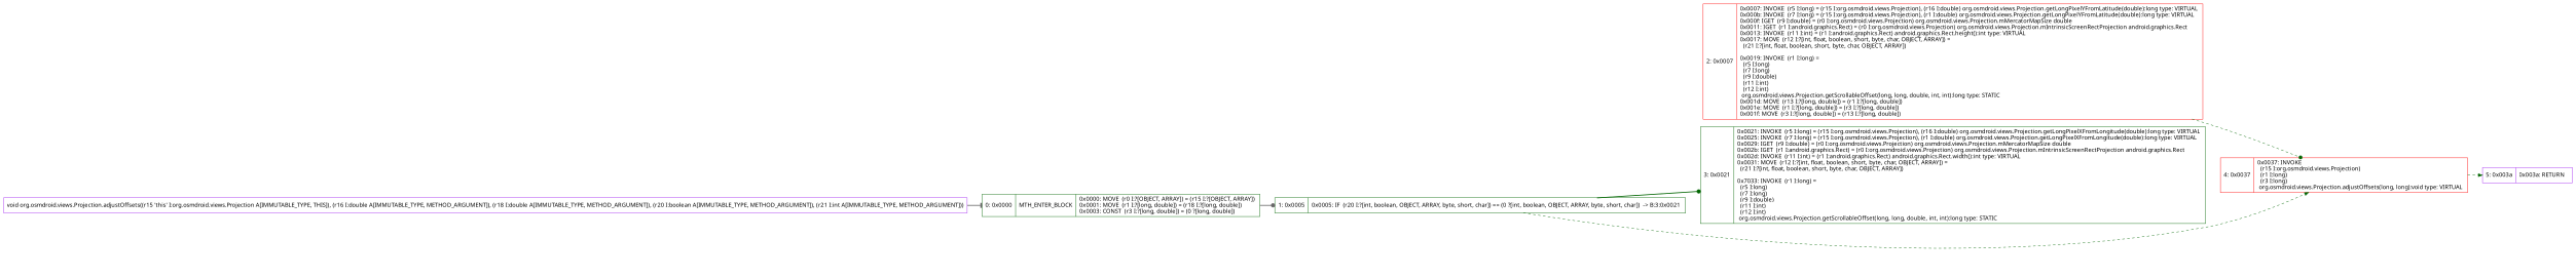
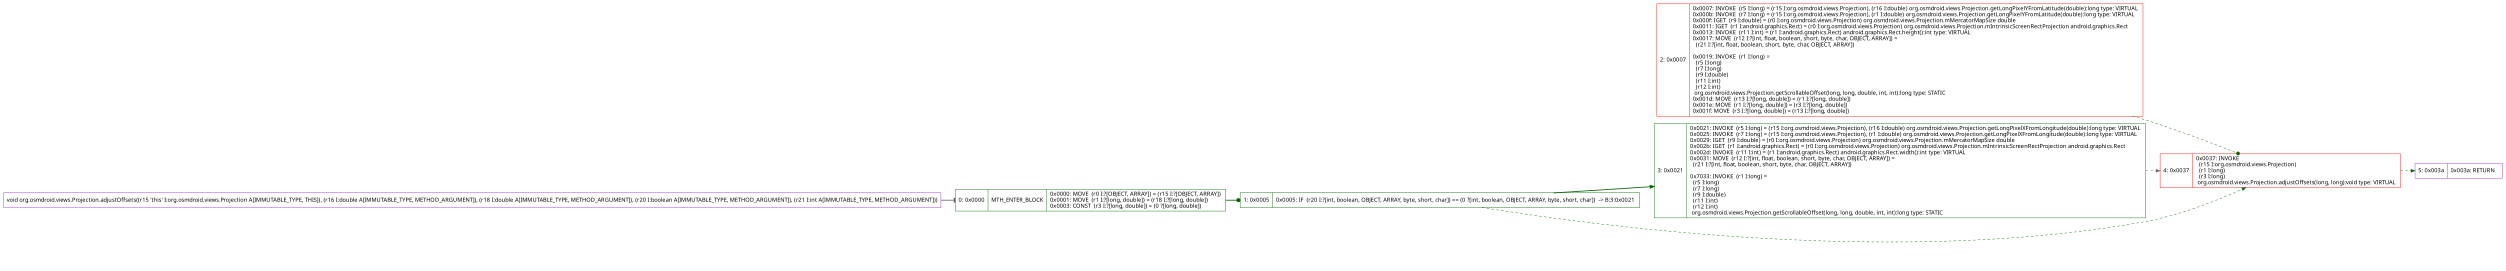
  digraph {
    fontname="Noto Sans"
    rankdir=LR
    node [color=darkgreen fontname="Noto Sans" shape=record]
    edge [arrowhead=dot color=darkgreen fontname="Noto Sans" style=dashed]
    n1 [label="{0\:\ 0x0000|MTH_ENTER_BLOCK\l|0x0000: MOVE  (r0 I:?[OBJECT, ARRAY]) = (r15 I:?[OBJECT, ARRAY]) \l0x0001: MOVE  (r1 I:?[long, double]) = (r18 I:?[long, double]) \l0x0003: CONST  (r3 I:?[long, double]) = (0 ?[long, double]) \l}"]
    n2 [label="{1\:\ 0x0005|0x0005: IF  (r20 I:?[int, boolean, OBJECT, ARRAY, byte, short, char]) == (0 ?[int, boolean, OBJECT, ARRAY, byte, short, char])  \-\> B:3:0x0021 \l}"]
    n3 [label="{3\:\ 0x0021|0x0021: INVOKE  (r5 I:long) = (r15 I:org.osmdroid.views.Projection), (r16 I:double) org.osmdroid.views.Projection.getLongPixelXFromLongitude(double):long type: VIRTUAL \l0x0025: INVOKE  (r7 I:long) = (r15 I:org.osmdroid.views.Projection), (r1 I:double) org.osmdroid.views.Projection.getLongPixelXFromLongitude(double):long type: VIRTUAL \l0x0029: IGET  (r9 I:double) = (r0 I:org.osmdroid.views.Projection) org.osmdroid.views.Projection.mMercatorMapSize double \l0x002b: IGET  (r1 I:android.graphics.Rect) = (r0 I:org.osmdroid.views.Projection) org.osmdroid.views.Projection.mIntrinsicScreenRectProjection android.graphics.Rect \l0x002d: INVOKE  (r11 I:int) = (r1 I:android.graphics.Rect) android.graphics.Rect.width():int type: VIRTUAL \l0x0031: MOVE  (r12 I:?[int, float, boolean, short, byte, char, OBJECT, ARRAY]) = \l  (r21 I:?[int, float, boolean, short, byte, char, OBJECT, ARRAY])\l \l0x7033: INVOKE  (r1 I:long) = \l  (r5 I:long)\l  (r7 I:long)\l  (r9 I:double)\l  (r11 I:int)\l  (r12 I:int)\l org.osmdroid.views.Projection.getScrollableOffset(long, long, double, int, int):long type: STATIC \l}"]
    n4 [color=red label="{4\:\ 0x0037|0x0037: INVOKE  \l  (r15 I:org.osmdroid.views.Projection)\l  (r1 I:long)\l  (r3 I:long)\l org.osmdroid.views.Projection.adjustOffsets(long, long):void type: VIRTUAL \l}"]
    n5 [color=red label="{2\:\ 0x0007|0x0007: INVOKE  (r5 I:long) = (r15 I:org.osmdroid.views.Projection), (r16 I:double) org.osmdroid.views.Projection.getLongPixelYFromLatitude(double):long type: VIRTUAL \l0x000b: INVOKE  (r7 I:long) = (r15 I:org.osmdroid.views.Projection), (r1 I:double) org.osmdroid.views.Projection.getLongPixelYFromLatitude(double):long type: VIRTUAL \l0x000f: IGET  (r9 I:double) = (r0 I:org.osmdroid.views.Projection) org.osmdroid.views.Projection.mMercatorMapSize double \l0x0011: IGET  (r1 I:android.graphics.Rect) = (r0 I:org.osmdroid.views.Projection) org.osmdroid.views.Projection.mIntrinsicScreenRectProjection android.graphics.Rect \l0x0013: INVOKE  (r11 I:int) = (r1 I:android.graphics.Rect) android.graphics.Rect.height():int type: VIRTUAL \l0x0017: MOVE  (r12 I:?[int, float, boolean, short, byte, char, OBJECT, ARRAY]) = \l  (r21 I:?[int, float, boolean, short, byte, char, OBJECT, ARRAY])\l \l0x0019: INVOKE  (r1 I:long) = \l  (r5 I:long)\l  (r7 I:long)\l  (r9 I:double)\l  (r11 I:int)\l  (r12 I:int)\l org.osmdroid.views.Projection.getScrollableOffset(long, long, double, int, int):long type: STATIC \l0x001d: MOVE  (r13 I:?[long, double]) = (r1 I:?[long, double]) \l0x001e: MOVE  (r1 I:?[long, double]) = (r3 I:?[long, double]) \l0x001f: MOVE  (r3 I:?[long, double]) = (r13 I:?[long, double]) \l}"]
    n6 [color=purple label="{5\:\ 0x003a|0x003a: RETURN   \l}"]
    n7 [color=purple label="{void org.osmdroid.views.Projection.adjustOffsets((r15 'this' I:org.osmdroid.views.Projection A[IMMUTABLE_TYPE, THIS]), (r16 I:double A[IMMUTABLE_TYPE, METHOD_ARGUMENT]), (r18 I:double A[IMMUTABLE_TYPE, METHOD_ARGUMENT]), (r20 I:boolean A[IMMUTABLE_TYPE, METHOD_ARGUMENT]), (r21 I:int A[IMMUTABLE_TYPE, METHOD_ARGUMENT])) }"]
-   n1 -> n2 [color=gray40 style=bold]
-   n2 -> n3 [style=bold]
+   n1 -> n2 [style=bold]
+   n2 -> n3 [arrowhead=normal style=bold]
    n2 -> n4 [arrowhead=normal]
+   n3 -> n4 [arrowhead=normal color=gray40]
    n4 -> n6 [arrowhead=normal]
    n5 -> n4
    n7 -> n1 [arrowhead=tee color=gray40 style=bold]
  }
